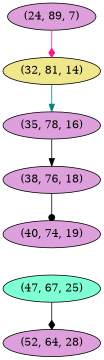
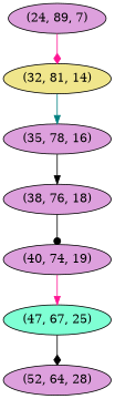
  digraph {
    node [fillcolor=plum style=filled]
    edge [arrowhead=normal color=black]
    "(32, 81, 14)" [fillcolor=khaki]
    "(24, 89, 7)"
    "(35, 78, 16)"
    "(38, 76, 18)"
    "(40, 74, 19)"
    "(47, 67, 25)" [fillcolor=aquamarine]
    "(52, 64, 28)"
    "(32, 81, 14)" -> "(35, 78, 16)" [color=teal]
    "(24, 89, 7)" -> "(32, 81, 14)" [arrowhead=diamond color=deeppink]
    "(35, 78, 16)" -> "(38, 76, 18)"
    "(38, 76, 18)" -> "(40, 74, 19)" [arrowhead=dot]
+   "(40, 74, 19)" -> "(47, 67, 25)" [color=deeppink]
    "(47, 67, 25)" -> "(52, 64, 28)" [arrowhead=diamond]
  }
